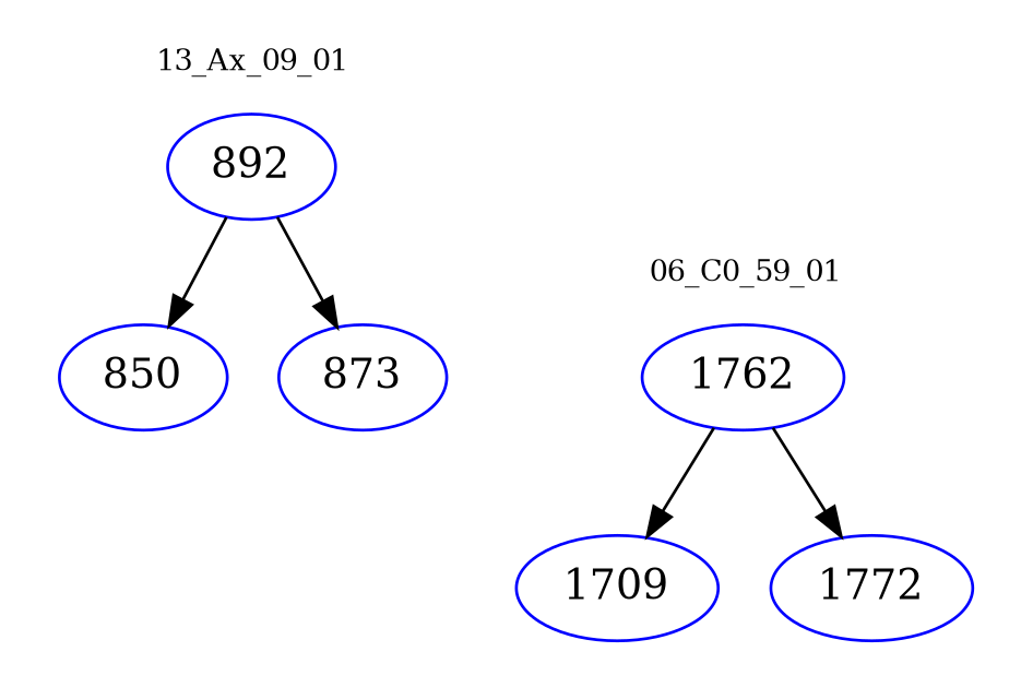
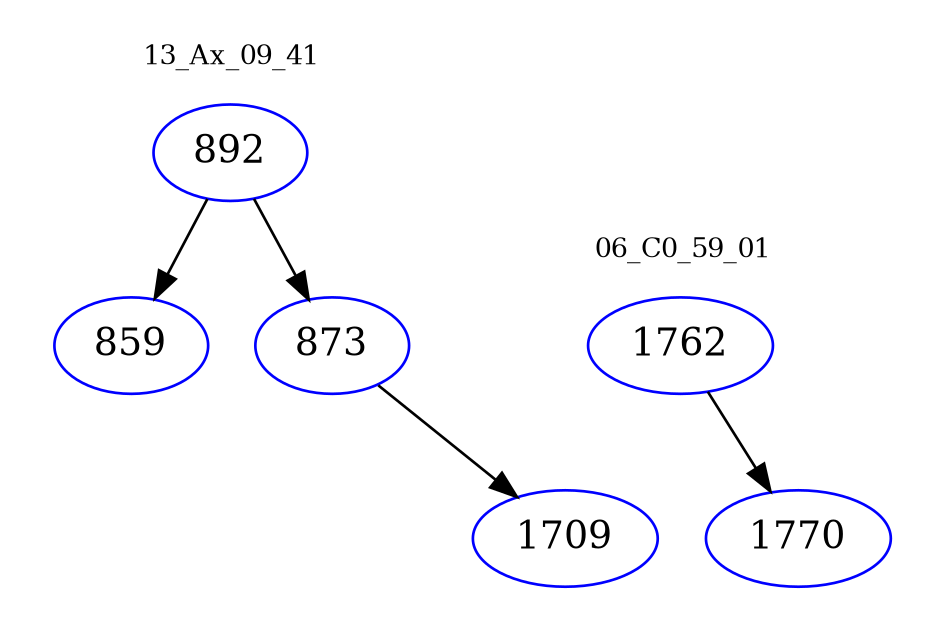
  digraph {
    fontname="DejaVu Serif"
    node [color=blue fontname="DejaVu Serif"]
    edge [color=black fontname="DejaVu Serif"]
    n1 [label=892]
-   n2 [label=850]
+   n2 [label=859]
    n3 [label=873]
    n4 [label=1762]
    n5 [label=1709]
-   n6 [label=1772]
+   n6 [label=1770]
    subgraph cluster_1 {
      color=white
      fontsize=10
-     label="13_Ax_09_01"
+     label="13_Ax_09_41"
      n1
      n2
      n3
    }
    subgraph cluster_2 {
      color=white
      fontsize=10
      label="06_C0_59_01"
      n4
      n5
      n6
    }
    n1 -> n2
    n1 -> n3
-   n4 -> n5
+   n3 -> n5
    n4 -> n6
  }
